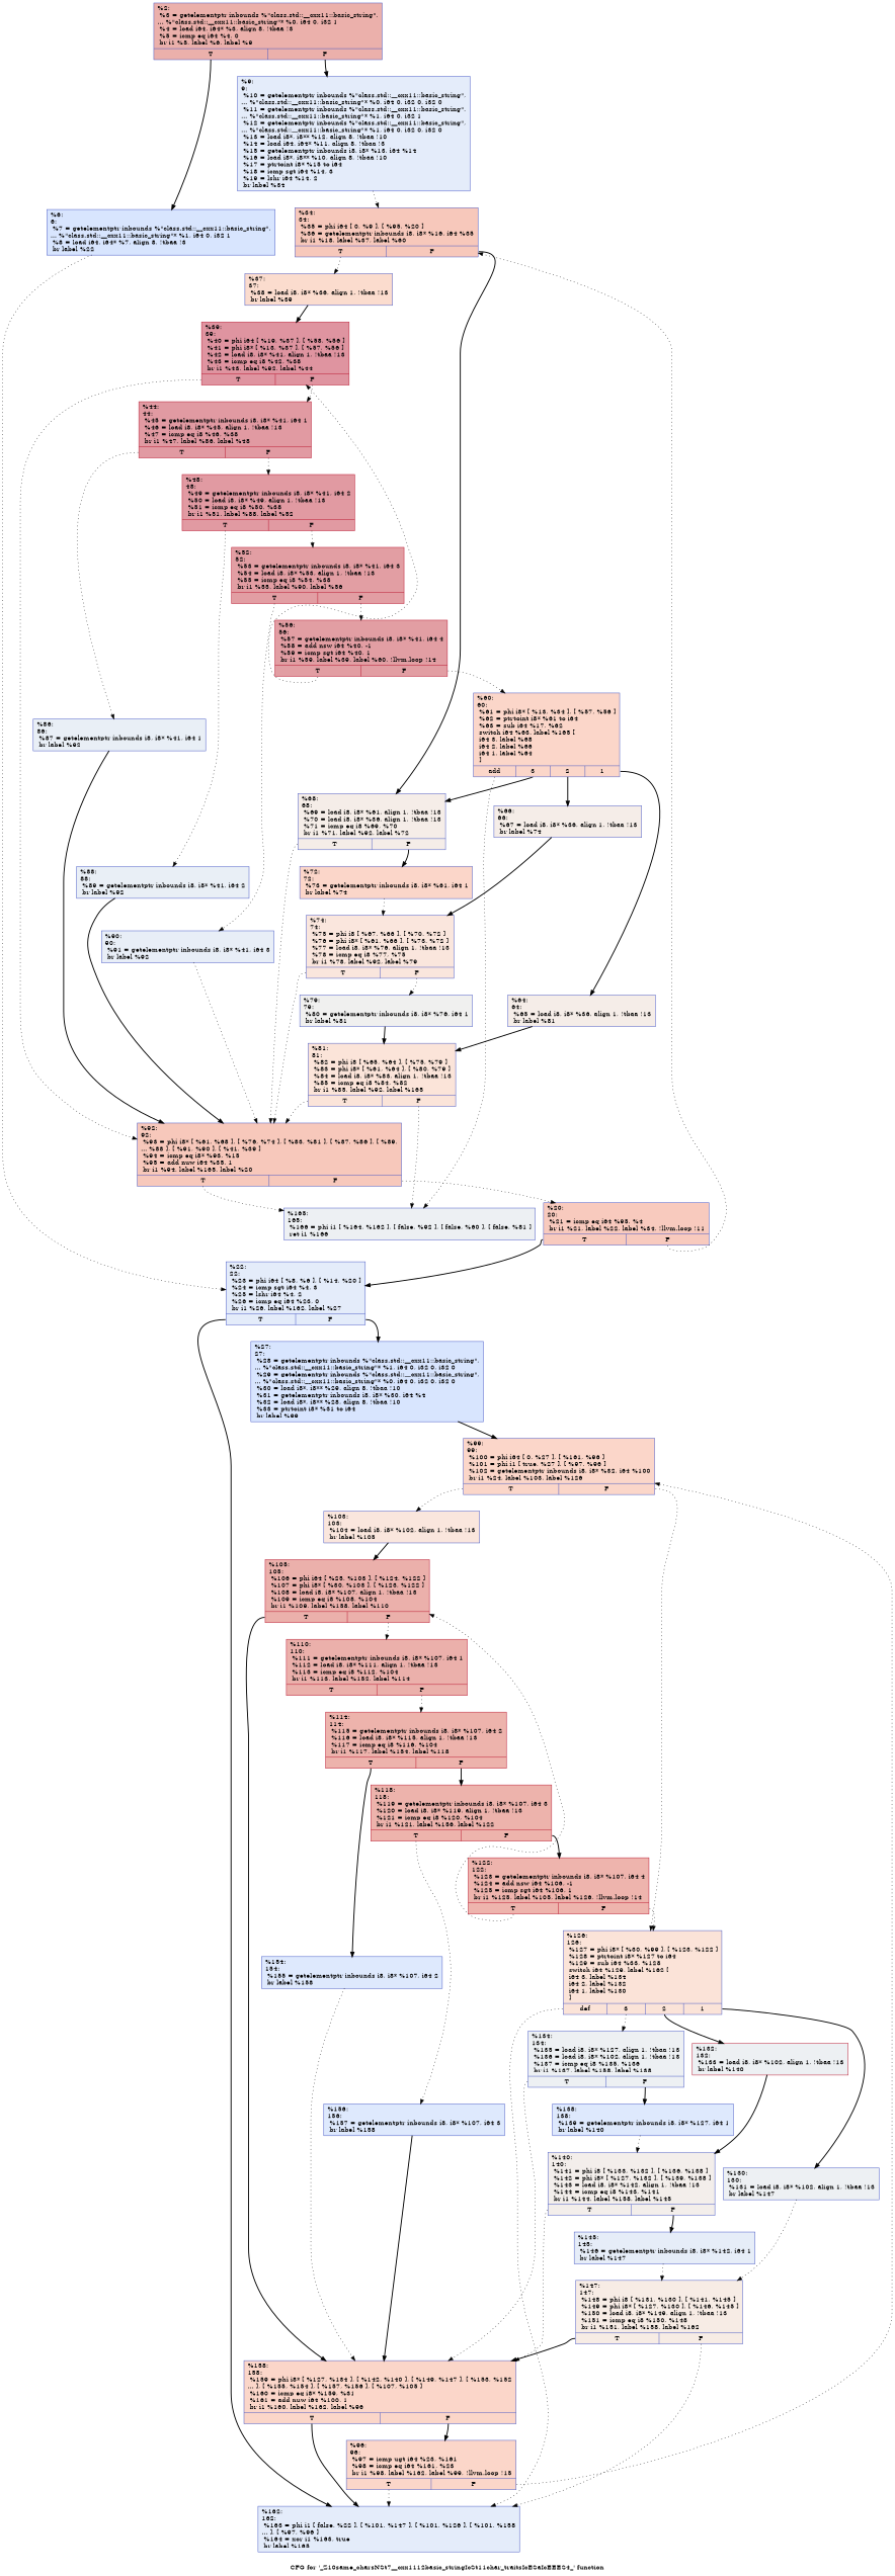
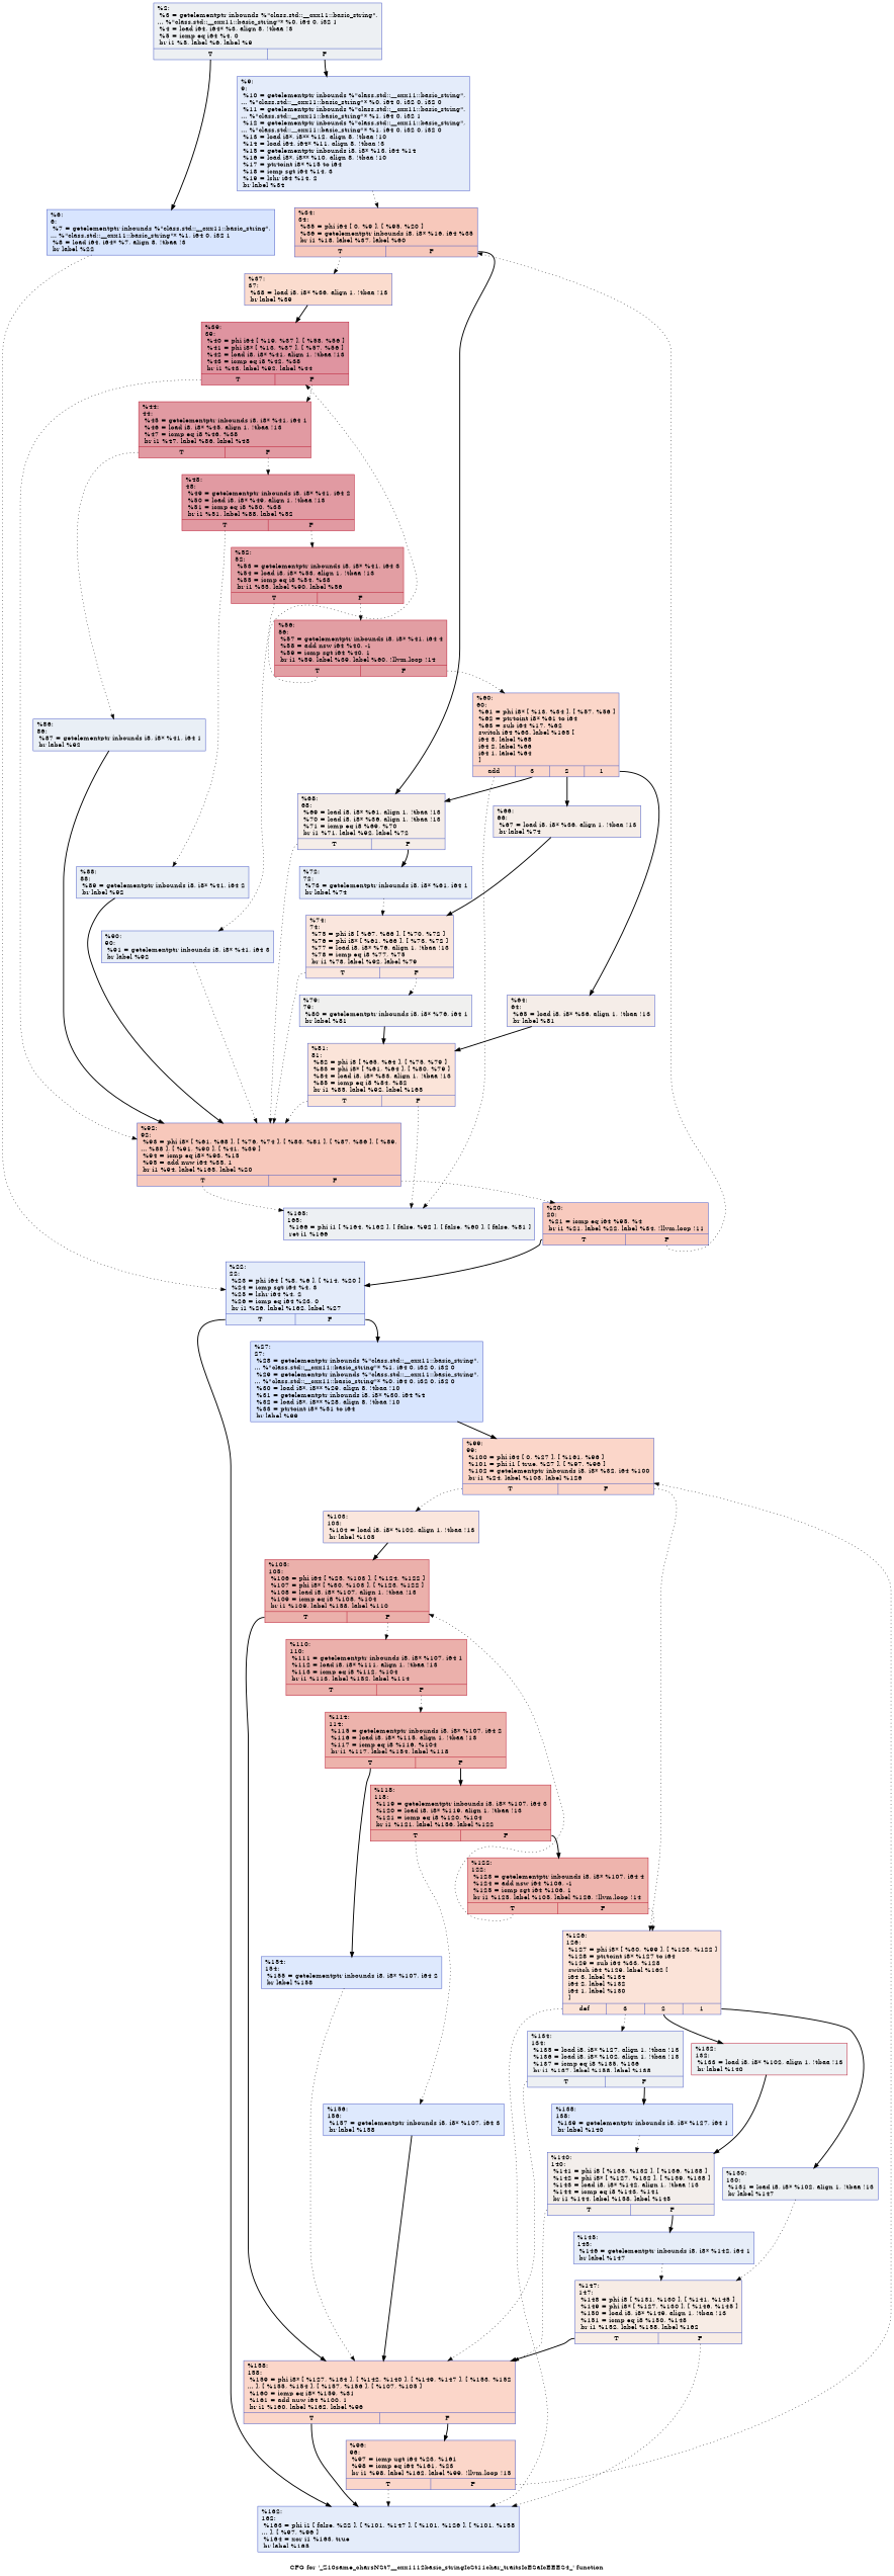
  digraph {
    label="CFG for '_Z10same_charsNSt7__cxx1112basic_stringIcSt11char_traitsIcESaIcEEES4_' function"
    node [color="#3d50c3ff" fillcolor="#d6dce470" shape=record style=filled]
    edge [style=dotted tailport=s0]
-   n1 [fillcolor="#d24b4070" label="{%2:\l  %3 = getelementptr inbounds %\"class.std::__cxx11::basic_string\",\l... %\"class.std::__cxx11::basic_string\"* %0, i64 0, i32 1\l  %4 = load i64, i64* %3, align 8, !tbaa !3\l  %5 = icmp eq i64 %4, 0\l  br i1 %5, label %6, label %9\l|{<s0>T|<s1>F}}"]
+   n1 [label="{%2:\l  %3 = getelementptr inbounds %\"class.std::__cxx11::basic_string\",\l... %\"class.std::__cxx11::basic_string\"* %0, i64 0, i32 1\l  %4 = load i64, i64* %3, align 8, !tbaa !3\l  %5 = icmp eq i64 %4, 0\l  br i1 %5, label %6, label %9\l|{<s0>T|<s1>F}}"]
    n2 [fillcolor="#a7c5fe70" label="{%6:\l6:                                                \l  %7 = getelementptr inbounds %\"class.std::__cxx11::basic_string\",\l... %\"class.std::__cxx11::basic_string\"* %1, i64 0, i32 1\l  %8 = load i64, i64* %7, align 8, !tbaa !3\l  br label %22\l}"]
    n3 [fillcolor="#c1d4f470" label="{%9:\l9:                                                \l  %10 = getelementptr inbounds %\"class.std::__cxx11::basic_string\",\l... %\"class.std::__cxx11::basic_string\"* %0, i64 0, i32 0, i32 0\l  %11 = getelementptr inbounds %\"class.std::__cxx11::basic_string\",\l... %\"class.std::__cxx11::basic_string\"* %1, i64 0, i32 1\l  %12 = getelementptr inbounds %\"class.std::__cxx11::basic_string\",\l... %\"class.std::__cxx11::basic_string\"* %1, i64 0, i32 0, i32 0\l  %13 = load i8*, i8** %12, align 8, !tbaa !10\l  %14 = load i64, i64* %11, align 8, !tbaa !3\l  %15 = getelementptr inbounds i8, i8* %13, i64 %14\l  %16 = load i8*, i8** %10, align 8, !tbaa !10\l  %17 = ptrtoint i8* %15 to i64\l  %18 = icmp sgt i64 %14, 3\l  %19 = lshr i64 %14, 2\l  br label %34\l}"]
    n4 [fillcolor="#c1d4f470" label="{%22:\l22:                                               \l  %23 = phi i64 [ %8, %6 ], [ %14, %20 ]\l  %24 = icmp sgt i64 %4, 3\l  %25 = lshr i64 %4, 2\l  %26 = icmp eq i64 %23, 0\l  br i1 %26, label %162, label %27\l|{<s0>T|<s1>F}}"]
    n5 [fillcolor="#ed836670" label="{%34:\l34:                                               \l  %35 = phi i64 [ 0, %9 ], [ %95, %20 ]\l  %36 = getelementptr inbounds i8, i8* %16, i64 %35\l  br i1 %18, label %37, label %60\l|{<s0>T|<s1>F}}"]
    n6 [fillcolor="#c1d4f470" label="{%162:\l162:                                              \l  %163 = phi i1 [ false, %22 ], [ %101, %147 ], [ %101, %126 ], [ %101, %158\l... ], [ %97, %96 ]\l  %164 = xor i1 %163, true\l  br label %165\l}"]
    n7 [fillcolor="#a7c5fe70" label="{%27:\l27:                                               \l  %28 = getelementptr inbounds %\"class.std::__cxx11::basic_string\",\l... %\"class.std::__cxx11::basic_string\"* %1, i64 0, i32 0, i32 0\l  %29 = getelementptr inbounds %\"class.std::__cxx11::basic_string\",\l... %\"class.std::__cxx11::basic_string\"* %0, i64 0, i32 0, i32 0\l  %30 = load i8*, i8** %29, align 8, !tbaa !10\l  %31 = getelementptr inbounds i8, i8* %30, i64 %4\l  %32 = load i8*, i8** %28, align 8, !tbaa !10\l  %33 = ptrtoint i8* %31 to i64\l  br label %99\l}"]
    n8 [fillcolor="#f7af9170" label="{%37:\l37:                                               \l  %38 = load i8, i8* %36, align 1, !tbaa !13\l  br label %39\l}"]
    n9 [fillcolor="#e8d6cc70" label="{%68:\l68:                                               \l  %69 = load i8, i8* %61, align 1, !tbaa !13\l  %70 = load i8, i8* %36, align 1, !tbaa !13\l  %71 = icmp eq i8 %69, %70\l  br i1 %71, label %92, label %72\l|{<s0>T|<s1>F}}"]
    n10 [fillcolor="#f6a38570" label="{%99:\l99:                                               \l  %100 = phi i64 [ 0, %27 ], [ %161, %96 ]\l  %101 = phi i1 [ true, %27 ], [ %97, %96 ]\l  %102 = getelementptr inbounds i8, i8* %32, i64 %100\l  br i1 %24, label %103, label %126\l|{<s0>T|<s1>F}}"]
    n11 [color="#b70d28ff" fillcolor="#b70d2870" label="{%39:\l39:                                               \l  %40 = phi i64 [ %19, %37 ], [ %58, %56 ]\l  %41 = phi i8* [ %13, %37 ], [ %57, %56 ]\l  %42 = load i8, i8* %41, align 1, !tbaa !13\l  %43 = icmp eq i8 %42, %38\l  br i1 %43, label %92, label %44\l|{<s0>T|<s1>F}}"]
    n12 [fillcolor="#f6a38570" label="{%60:\l60:                                               \l  %61 = phi i8* [ %13, %34 ], [ %57, %56 ]\l  %62 = ptrtoint i8* %61 to i64\l  %63 = sub i64 %17, %62\l  switch i64 %63, label %165 [\l    i64 3, label %68\l    i64 2, label %66\l    i64 1, label %64\l  ]\l|{<s0>add|<s1>3|<s2>2|<s3>1}}"]
    n13 [label="{%165:\l165:                                              \l  %166 = phi i1 [ %164, %162 ], [ false, %92 ], [ false, %60 ], [ false, %81 ]\l  ret i1 %166\l}"]
    n14 [fillcolor="#e8d6cc70" label="{%66:\l66:                                               \l  %67 = load i8, i8* %36, align 1, !tbaa !13\l  br label %74\l}"]
    n15 [fillcolor="#e8d6cc70" label="{%64:\l64:                                               \l  %65 = load i8, i8* %36, align 1, !tbaa !13\l  br label %81\l}"]
    n16 [fillcolor="#ef886b70" label="{%20:\l20:                                               \l  %21 = icmp eq i64 %95, %4\l  br i1 %21, label %22, label %34, !llvm.loop !11\l|{<s0>T|<s1>F}}"]
    n17 [fillcolor="#f3c7b170" label="{%103:\l103:                                              \l  %104 = load i8, i8* %102, align 1, !tbaa !13\l  br label %105\l}"]
    n18 [fillcolor="#f6bfa670" label="{%126:\l126:                                              \l  %127 = phi i8* [ %30, %99 ], [ %123, %122 ]\l  %128 = ptrtoint i8* %127 to i64\l  %129 = sub i64 %33, %128\l  switch i64 %129, label %162 [\l    i64 3, label %134\l    i64 2, label %132\l    i64 1, label %130\l  ]\l|{<s0>def|<s1>3|<s2>2|<s3>1}}"]
    n19 [color="#b70d28ff" fillcolor="#d24b4070" label="{%105:\l105:                                              \l  %106 = phi i64 [ %25, %103 ], [ %124, %122 ]\l  %107 = phi i8* [ %30, %103 ], [ %123, %122 ]\l  %108 = load i8, i8* %107, align 1, !tbaa !13\l  %109 = icmp eq i8 %108, %104\l  br i1 %109, label %158, label %110\l|{<s0>T|<s1>F}}"]
    n20 [label="{%134:\l134:                                              \l  %135 = load i8, i8* %127, align 1, !tbaa !13\l  %136 = load i8, i8* %102, align 1, !tbaa !13\l  %137 = icmp eq i8 %135, %136\l  br i1 %137, label %158, label %138\l|{<s0>T|<s1>F}}"]
    n21 [color="#b70d28ff" label="{%132:\l132:                                              \l  %133 = load i8, i8* %102, align 1, !tbaa !13\l  br label %140\l}"]
    n22 [label="{%130:\l130:                                              \l  %131 = load i8, i8* %102, align 1, !tbaa !13\l  br label %147\l}"]
    n23 [fillcolor="#ed836670" label="{%92:\l92:                                               \l  %93 = phi i8* [ %61, %68 ], [ %76, %74 ], [ %83, %81 ], [ %87, %86 ], [ %89,\l... %88 ], [ %91, %90 ], [ %41, %39 ]\l  %94 = icmp eq i8* %93, %15\l  %95 = add nuw i64 %35, 1\l  br i1 %94, label %165, label %20\l|{<s0>T|<s1>F}}"]
    n24 [color="#b70d28ff" fillcolor="#bb1b2c70" label="{%44:\l44:                                               \l  %45 = getelementptr inbounds i8, i8* %41, i64 1\l  %46 = load i8, i8* %45, align 1, !tbaa !13\l  %47 = icmp eq i8 %46, %38\l  br i1 %47, label %86, label %48\l|{<s0>T|<s1>F}}"]
-   n25 [fillcolor="#f6a38570" label="{%72:\l72:                                               \l  %73 = getelementptr inbounds i8, i8* %61, i64 1\l  br label %74\l}"]
+   n25 [fillcolor="#cbd8ee70" label="{%72:\l72:                                               \l  %73 = getelementptr inbounds i8, i8* %61, i64 1\l  br label %74\l}"]
    n26 [fillcolor="#f3c7b170" label="{%74:\l74:                                               \l  %75 = phi i8 [ %67, %66 ], [ %70, %72 ]\l  %76 = phi i8* [ %61, %66 ], [ %73, %72 ]\l  %77 = load i8, i8* %76, align 1, !tbaa !13\l  %78 = icmp eq i8 %77, %75\l  br i1 %78, label %92, label %79\l|{<s0>T|<s1>F}}"]
    n27 [fillcolor="#f5c1a970" label="{%81:\l81:                                               \l  %82 = phi i8 [ %65, %64 ], [ %75, %79 ]\l  %83 = phi i8* [ %61, %64 ], [ %80, %79 ]\l  %84 = load i8, i8* %83, align 1, !tbaa !13\l  %85 = icmp eq i8 %84, %82\l  br i1 %85, label %92, label %165\l|{<s0>T|<s1>F}}"]
    n28 [fillcolor="#cedaeb70" label="{%86:\l86:                                               \l  %87 = getelementptr inbounds i8, i8* %41, i64 1\l  br label %92\l}"]
    n29 [color="#b70d28ff" fillcolor="#bb1b2c70" label="{%48:\l48:                                               \l  %49 = getelementptr inbounds i8, i8* %41, i64 2\l  %50 = load i8, i8* %49, align 1, !tbaa !13\l  %51 = icmp eq i8 %50, %38\l  br i1 %51, label %88, label %52\l|{<s0>T|<s1>F}}"]
    n30 [fillcolor="#cedaeb70" label="{%88:\l88:                                               \l  %89 = getelementptr inbounds i8, i8* %41, i64 2\l  br label %92\l}"]
    n31 [color="#b70d28ff" fillcolor="#be242e70" label="{%52:\l52:                                               \l  %53 = getelementptr inbounds i8, i8* %41, i64 3\l  %54 = load i8, i8* %53, align 1, !tbaa !13\l  %55 = icmp eq i8 %54, %38\l  br i1 %55, label %90, label %56\l|{<s0>T|<s1>F}}"]
    n32 [fillcolor="#cbd8ee70" label="{%90:\l90:                                               \l  %91 = getelementptr inbounds i8, i8* %41, i64 3\l  br label %92\l}"]
    n33 [color="#b70d28ff" fillcolor="#be242e70" label="{%56:\l56:                                               \l  %57 = getelementptr inbounds i8, i8* %41, i64 4\l  %58 = add nsw i64 %40, -1\l  %59 = icmp sgt i64 %40, 1\l  br i1 %59, label %39, label %60, !llvm.loop !14\l|{<s0>T|<s1>F}}"]
    n34 [fillcolor="#dedcdb70" label="{%79:\l79:                                               \l  %80 = getelementptr inbounds i8, i8* %76, i64 1\l  br label %81\l}"]
    n35 [fillcolor="#f6a38570" label="{%96:\l96:                                               \l  %97 = icmp ugt i64 %23, %161\l  %98 = icmp eq i64 %161, %23\l  br i1 %98, label %162, label %99, !llvm.loop !15\l|{<s0>T|<s1>F}}"]
    n36 [fillcolor="#f6a38570" label="{%158:\l158:                                              \l  %159 = phi i8* [ %127, %134 ], [ %142, %140 ], [ %149, %147 ], [ %153, %152\l... ], [ %155, %154 ], [ %157, %156 ], [ %107, %105 ]\l  %160 = icmp eq i8* %159, %31\l  %161 = add nuw i64 %100, 1\l  br i1 %160, label %162, label %96\l|{<s0>T|<s1>F}}"]
    n37 [color="#b70d28ff" fillcolor="#d24b4070" label="{%110:\l110:                                              \l  %111 = getelementptr inbounds i8, i8* %107, i64 1\l  %112 = load i8, i8* %111, align 1, !tbaa !13\l  %113 = icmp eq i8 %112, %104\l  br i1 %113, label %152, label %114\l|{<s0>T|<s1>F}}"]
    n38 [fillcolor="#b5cdfa70" label="{%138:\l138:                                              \l  %139 = getelementptr inbounds i8, i8* %127, i64 1\l  br label %140\l}"]
    n39 [fillcolor="#e5d8d170" label="{%140:\l140:                                              \l  %141 = phi i8 [ %133, %132 ], [ %136, %138 ]\l  %142 = phi i8* [ %127, %132 ], [ %139, %138 ]\l  %143 = load i8, i8* %142, align 1, !tbaa !13\l  %144 = icmp eq i8 %143, %141\l  br i1 %144, label %158, label %145\l|{<s0>T|<s1>F}}"]
-   n40 [fillcolor="#ecd3c570" label="{%147:\l147:                                              \l  %148 = phi i8 [ %131, %130 ], [ %141, %145 ]\l  %149 = phi i8* [ %127, %130 ], [ %146, %145 ]\l  %150 = load i8, i8* %149, align 1, !tbaa !13\l  %151 = icmp eq i8 %150, %148\l  br i1 %151, label %158, label %162\l|{<s0>T|<s1>F}}"]
+   n40 [fillcolor="#ecd3c570" label="{%147:\l147:                                              \l  %148 = phi i8 [ %131, %130 ], [ %141, %145 ]\l  %149 = phi i8* [ %127, %130 ], [ %146, %145 ]\l  %150 = load i8, i8* %149, align 1, !tbaa !13\l  %151 = icmp eq i8 %150, %148\l  br i1 %152, label %158, label %162\l|{<s0>T|<s1>F}}"]
    n41 [color="#b70d28ff" fillcolor="#d6524470" label="{%114:\l114:                                              \l  %115 = getelementptr inbounds i8, i8* %107, i64 2\l  %116 = load i8, i8* %115, align 1, !tbaa !13\l  %117 = icmp eq i8 %116, %104\l  br i1 %117, label %154, label %118\l|{<s0>T|<s1>F}}"]
    n42 [fillcolor="#b5cdfa70" label="{%154:\l154:                                              \l  %155 = getelementptr inbounds i8, i8* %107, i64 2\l  br label %158\l}"]
    n43 [color="#b70d28ff" fillcolor="#d6524470" label="{%118:\l118:                                              \l  %119 = getelementptr inbounds i8, i8* %107, i64 3\l  %120 = load i8, i8* %119, align 1, !tbaa !13\l  %121 = icmp eq i8 %120, %104\l  br i1 %121, label %156, label %122\l|{<s0>T|<s1>F}}"]
    n44 [fillcolor="#b5cdfa70" label="{%156:\l156:                                              \l  %157 = getelementptr inbounds i8, i8* %107, i64 3\l  br label %158\l}"]
    n45 [color="#b70d28ff" fillcolor="#d8564670" label="{%122:\l122:                                              \l  %123 = getelementptr inbounds i8, i8* %107, i64 4\l  %124 = add nsw i64 %106, -1\l  %125 = icmp sgt i64 %106, 1\l  br i1 %125, label %105, label %126, !llvm.loop !14\l|{<s0>T|<s1>F}}"]
    n46 [fillcolor="#c7d7f070" label="{%145:\l145:                                              \l  %146 = getelementptr inbounds i8, i8* %142, i64 1\l  br label %147\l}"]
    n1 -> n2 [style=bold]
    n1 -> n3 [style=bold tailport=s1]
    n2 -> n4
    n3 -> n5
    n4 -> n6 [style=bold]
    n4 -> n7 [style=bold tailport=s1]
    n5 -> n8
    n5 -> n9 [style=bold tailport=s1]
    n7 -> n10 [style=bold]
    n8 -> n11 [style=bold]
    n9 -> n23
    n9 -> n25 [style=bold tailport=s1]
    n10 -> n17
    n10 -> n18 [tailport=s1]
    n11 -> n23
    n11 -> n24 [tailport=s1]
    n12 -> n9 [style=bold tailport=s1]
    n12 -> n13
    n12 -> n14 [style=bold tailport=s2]
    n12 -> n15 [style=bold tailport=s3]
    n14 -> n26 [style=bold]
    n15 -> n27 [style=bold]
    n16 -> n4 [style=bold]
    n16 -> n5 [tailport=s1]
    n17 -> n19 [style=bold]
    n18 -> n6
    n18 -> n20 [tailport=s1]
    n18 -> n21 [style=bold tailport=s2]
    n18 -> n22 [style=bold tailport=s3]
    n19 -> n36 [style=bold]
    n19 -> n37 [tailport=s1]
    n20 -> n36
    n20 -> n38 [style=bold tailport=s1]
    n21 -> n39 [style=bold]
    n22 -> n40
    n23 -> n13
    n23 -> n16 [tailport=s1]
    n24 -> n28
    n24 -> n29 [tailport=s1]
    n25 -> n26
    n26 -> n23
    n26 -> n34 [tailport=s1]
    n27 -> n13 [tailport=s1]
    n27 -> n23
    n28 -> n23 [style=bold]
    n29 -> n30
    n29 -> n31 [tailport=s1]
    n30 -> n23 [style=bold]
    n31 -> n32
    n31 -> n33 [tailport=s1]
    n32 -> n23
    n33 -> n11
    n33 -> n12 [tailport=s1]
    n34 -> n27 [style=bold]
    n35 -> n6
    n35 -> n10 [tailport=s1]
    n36 -> n6 [style=bold]
    n36 -> n35 [style=bold tailport=s1]
    n37 -> n41 [tailport=s1]
    n38 -> n39
    n39 -> n36
    n39 -> n46 [style=bold tailport=s1]
    n40 -> n6 [tailport=s1]
    n40 -> n36 [style=bold]
    n41 -> n42 [style=bold]
    n41 -> n43 [style=bold tailport=s1]
    n42 -> n36
    n43 -> n44
    n43 -> n45 [style=bold tailport=s1]
    n44 -> n36 [style=bold]
    n45 -> n18 [tailport=s1]
    n45 -> n19
    n46 -> n40
  }
